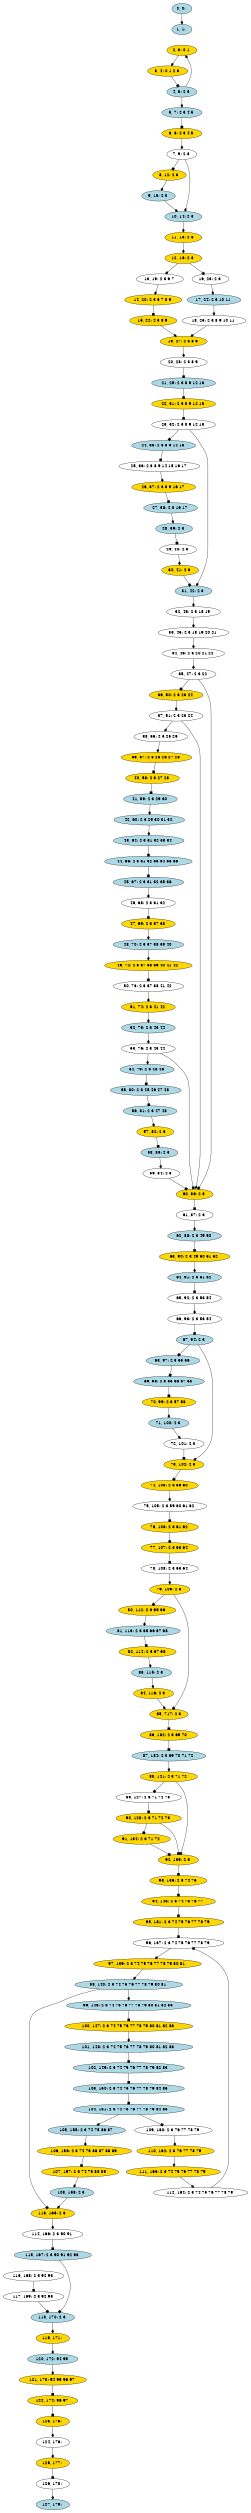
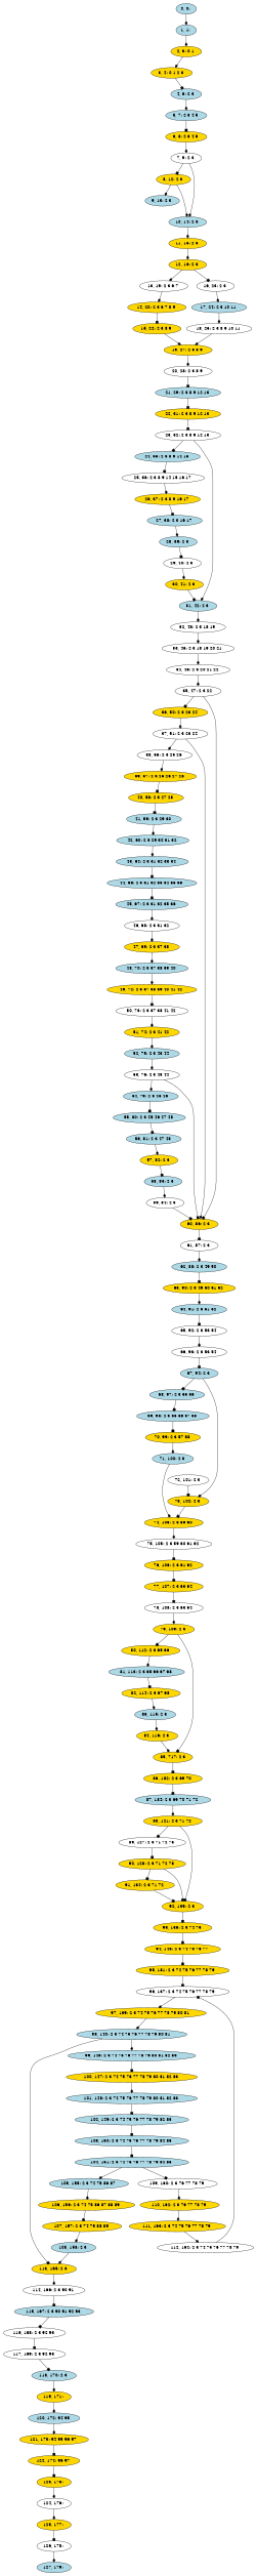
  digraph {
    node [fillcolor=gold style=filled]
    edge [arrowhead=diamond]
    n1 [fillcolor=lightblue label="0, 0: "]
    n2 [fillcolor=lightblue label="1, 1: "]
    n3 [label="2, 3: 0 1 "]
    n4 [label="3, 4: 0 1 2 3 "]
    n5 [fillcolor=lightblue label="4, 6: 2 3 "]
    n6 [fillcolor=lightblue label="5, 7: 2 3 4 5 "]
    n7 [label="6, 8: 2 3 4 5 "]
    n8 [fillcolor=white label="7, 9: 2 3 "]
    n9 [label="8, 12: 2 3 "]
    n10 [fillcolor=lightblue label="10, 14: 2 3 "]
    n11 [fillcolor=lightblue label="9, 13: 2 3 "]
    n12 [label="11, 15: 2 3 "]
    n13 [label="12, 16: 2 3 "]
    n14 [fillcolor=white label="13, 19: 2 3 6 7 "]
    n15 [fillcolor=white label="16, 23: 2 3 "]
    n16 [label="14, 20: 2 3 6 7 8 9 "]
    n17 [fillcolor=lightblue label="17, 24: 2 3 10 11 "]
    n18 [label="15, 22: 2 3 8 9 "]
    n19 [label="19, 27: 2 3 8 9 "]
    n20 [fillcolor=white label="20, 28: 2 3 8 9 "]
    n21 [fillcolor=white label="18, 25: 2 3 8 9 10 11 "]
    n22 [fillcolor=lightblue label="21, 29: 2 3 8 9 12 13 "]
    n23 [label="22, 31: 2 3 8 9 12 13 "]
    n24 [fillcolor=white label="23, 32: 2 3 8 9 12 13 "]
    n25 [fillcolor=lightblue label="24, 35: 2 3 8 9 14 15 "]
    n26 [fillcolor=lightblue label="31, 42: 2 3 "]
    n27 [fillcolor=white label="25, 36: 2 3 8 9 14 15 16 17 "]
    n28 [fillcolor=white label="32, 43: 2 3 18 19 "]
    n29 [label="26, 37: 2 3 8 9 16 17 "]
    n30 [fillcolor=lightblue label="27, 38: 2 3 16 17 "]
    n31 [fillcolor=lightblue label="28, 39: 2 3 "]
    n32 [fillcolor=white label="29, 40: 2 3 "]
    n33 [label="30, 41: 2 3 "]
    n34 [fillcolor=white label="33, 45: 2 3 18 19 20 21 "]
    n35 [fillcolor=white label="34, 46: 2 3 20 21 22 "]
    n36 [fillcolor=white label="35, 47: 2 3 22 "]
    n37 [label="36, 50: 2 3 23 24 "]
    n38 [label="60, 86: 2 3 "]
    n39 [fillcolor=white label="37, 51: 2 3 23 24 "]
    n40 [fillcolor=white label="61, 87: 2 3 "]
    n41 [fillcolor=white label="38, 56: 2 3 25 26 "]
    n42 [label="39, 57: 2 3 25 26 27 28 "]
    n43 [label="40, 58: 2 3 27 28 "]
    n44 [fillcolor=lightblue label="41, 59: 2 3 29 30 "]
    n45 [fillcolor=lightblue label="42, 60: 2 3 29 30 31 32 "]
    n46 [fillcolor=lightblue label="43, 64: 2 3 31 32 33 34 "]
    n47 [fillcolor=lightblue label="44, 66: 2 3 31 32 33 34 35 36 "]
    n48 [fillcolor=lightblue label="45, 67: 2 3 31 32 35 36 "]
    n49 [fillcolor=white label="46, 68: 2 3 31 32 "]
    n50 [label="47, 69: 2 3 37 38 "]
    n51 [fillcolor=lightblue label="48, 70: 2 3 37 38 39 40 "]
    n52 [label="49, 72: 2 3 37 38 39 40 41 42 "]
    n53 [fillcolor=white label="50, 73: 2 3 37 38 41 42 "]
    n54 [label="51, 74: 2 3 41 42 "]
    n55 [fillcolor=lightblue label="52, 75: 2 3 43 44 "]
    n56 [fillcolor=white label="53, 76: 2 3 43 44 "]
    n57 [fillcolor=lightblue label="54, 79: 2 3 45 46 "]
    n58 [fillcolor=lightblue label="55, 80: 2 3 45 46 47 48 "]
    n59 [fillcolor=lightblue label="56, 81: 2 3 47 48 "]
    n60 [label="57, 82: 2 3 "]
    n61 [fillcolor=lightblue label="58, 83: 2 3 "]
    n62 [fillcolor=white label="59, 84: 2 3 "]
    n63 [fillcolor=lightblue label="62, 88: 2 3 49 50 "]
    n64 [label="63, 90: 2 3 49 50 51 52 "]
    n65 [fillcolor=lightblue label="64, 91: 2 3 51 52 "]
    n66 [fillcolor=white label="65, 92: 2 3 53 54 "]
    n67 [fillcolor=white label="66, 93: 2 3 53 54 "]
    n68 [fillcolor=lightblue label="67, 94: 2 3 "]
    n69 [fillcolor=lightblue label="68, 97: 2 3 55 56 "]
    n70 [label="73, 102: 2 3 "]
    n71 [fillcolor=lightblue label="69, 98: 2 3 55 56 57 58 "]
    n72 [label="74, 103: 2 3 59 60 "]
    n73 [label="70, 99: 2 3 57 58 "]
    n74 [fillcolor=lightblue label="71, 100: 2 3 "]
    n75 [fillcolor=white label="72, 101: 2 3 "]
    n76 [fillcolor=white label="75, 105: 2 3 59 60 61 62 "]
    n77 [label="76, 106: 2 3 61 62 "]
    n78 [label="77, 107: 2 3 63 64 "]
    n79 [fillcolor=white label="78, 108: 2 3 63 64 "]
    n80 [label="79, 109: 2 3 "]
    n81 [label="80, 112: 2 3 65 66 "]
    n82 [label="85, 717: 2 3"]
    n83 [fillcolor=lightblue label="81, 113: 2 3 65 66 67 68 "]
    n84 [label="86, 182: 2 3 69 70 "]
    n85 [label="82, 114: 2 3 67 68 "]
    n86 [fillcolor=lightblue label="83, 115: 2 3 "]
    n87 [label="84, 116: 2 3 "]
    n88 [fillcolor=lightblue label="87, 184: 2 3 69 70 71 72 "]
    n89 [label="88, 121: 2 3 71 72 "]
    n90 [fillcolor=white label="89, 127: 2 3 71 72 73 "]
    n91 [label="92, 135: 2 3 "]
    n92 [label="90, 128: 2 3 71 72 73 "]
    n93 [label="93, 136: 2 3 74 75 "]
    n94 [label="91, 134: 2 3 71 72 "]
    n95 [label="94, 145: 2 3 74 75 76 77 "]
    n96 [label="95, 181: 2 3 74 75 76 77 78 79 "]
    n97 [fillcolor=white label="96, 137: 2 3 74 75 76 77 78 79 "]
    n98 [label="97, 139: 2 3 74 75 76 77 78 79 80 81 "]
    n99 [fillcolor=lightblue label="98, 140: 2 3 74 75 76 77 78 79 80 81 "]
    n100 [fillcolor=lightblue label="99, 146: 2 3 74 75 76 77 78 79 80 81 82 83 "]
    n101 [label="113, 165: 2 3 "]
    n102 [label="100, 147: 2 3 74 75 76 77 78 79 80 81 82 83 "]
    n103 [fillcolor=white label="114, 166: 2 3 90 91 "]
    n104 [fillcolor=lightblue label="101, 148: 2 3 74 75 76 77 78 79 80 81 82 83 "]
    n105 [fillcolor=lightblue label="102, 149: 2 3 74 75 76 77 78 79 82 83 "]
    n106 [fillcolor=lightblue label="103, 150: 2 3 74 75 76 77 78 79 84 85 "]
    n107 [fillcolor=lightblue label="104, 151: 2 3 74 75 76 77 78 79 84 85 "]
    n108 [fillcolor=lightblue label="105, 155: 2 3 74 75 86 87 "]
    n109 [fillcolor=white label="109, 160: 2 3 76 77 78 79 "]
    n110 [label="106, 156: 2 3 74 75 86 87 88 89 "]
    n111 [label="110, 162: 2 3 76 77 78 79 "]
    n112 [label="107, 157: 2 3 74 75 88 89 "]
    n113 [fillcolor=lightblue label="108, 158: 2 3 "]
    n114 [label="111, 163: 2 3 74 75 76 77 78 79 "]
    n115 [fillcolor=white label="112, 164: 2 3 74 75 76 77 78 79 "]
    n116 [fillcolor=lightblue label="115, 167: 2 3 90 91 92 93 "]
    n117 [fillcolor=white label="116, 168: 2 3 92 93 "]
    n118 [fillcolor=white label="117, 169: 2 3 92 93 "]
    n119 [fillcolor=lightblue label="118, 170: 2 3 "]
    n120 [label="119, 171: "]
    n121 [fillcolor=lightblue label="120, 172: 94 95 "]
    n122 [label="121, 173: 94 95 96 97 "]
    n123 [label="122, 174: 96 97 "]
    n124 [label="123, 175: "]
    n125 [fillcolor=white label="124, 176: "]
    n126 [label="125, 177: "]
    n127 [fillcolor=white label="126, 178: "]
    n128 [fillcolor=lightblue label="127, 179: "]
    n1 -> n2
-   n5 -> n3
+   n2 -> n3
    n3 -> n4
    n4 -> n5 [arrowhead=box]
    n5 -> n6
    n6 -> n7 [arrowhead=box]
    n7 -> n8
    n8 -> n9 [arrowhead=box]
    n8 -> n10
    n9 -> n11
    n10 -> n12
-   n11 -> n10
+   n9 -> n10
    n12 -> n13
    n13 -> n14
    n13 -> n15 [arrowhead=box]
    n14 -> n16
    n15 -> n17
    n16 -> n18 [arrowhead=box]
    n17 -> n21
    n18 -> n19
    n19 -> n20
    n20 -> n22 [arrowhead=box]
    n21 -> n19
    n22 -> n23 [arrowhead=box]
    n23 -> n24 [arrowhead=box]
    n24 -> n25 [arrowhead=box]
    n24 -> n26
    n25 -> n27 [arrowhead=box]
    n26 -> n28
    n27 -> n29
    n28 -> n34
    n29 -> n30 [arrowhead=box]
    n30 -> n31
    n31 -> n32 [arrowhead=box]
    n32 -> n33
    n33 -> n26 [arrowhead=box]
    n34 -> n35
    n35 -> n36
    n36 -> n37 [arrowhead=box]
    n36 -> n38 [arrowhead=box]
    n37 -> n39
    n38 -> n40 [arrowhead=box]
    n39 -> n38
    n39 -> n41
    n40 -> n63
    n41 -> n42
    n42 -> n43 [arrowhead=box]
    n43 -> n44 [arrowhead=box]
    n44 -> n45
    n45 -> n46
    n46 -> n47 [arrowhead=box]
    n47 -> n48 [arrowhead=box]
    n48 -> n49
-   n49 -> n50 [arrowhead=box]
+   n49 -> n50
    n50 -> n51
    n51 -> n52
    n52 -> n53 [arrowhead=box]
    n53 -> n54
    n54 -> n55
    n55 -> n56
    n56 -> n38 [arrowhead=box]
    n56 -> n57
    n57 -> n58 [arrowhead=box]
    n58 -> n59 [arrowhead=box]
    n59 -> n60
    n60 -> n61 [arrowhead=box]
    n61 -> n62
    n62 -> n38 [arrowhead=box]
    n63 -> n64 [arrowhead=box]
    n64 -> n65
    n65 -> n66 [arrowhead=box]
    n66 -> n67
    n67 -> n68 [arrowhead=box]
    n68 -> n69 [arrowhead=box]
    n68 -> n70
    n69 -> n71 [arrowhead=box]
    n70 -> n72 [arrowhead=box]
    n71 -> n73 [arrowhead=box]
    n72 -> n76
    n73 -> n74
-   n74 -> n75
+   n74 -> n72
    n75 -> n70 [arrowhead=box]
    n76 -> n77 [arrowhead=box]
    n77 -> n78 [arrowhead=box]
    n78 -> n79 [arrowhead=box]
    n79 -> n80
    n80 -> n81 [arrowhead=box]
    n80 -> n82 [arrowhead=box]
    n81 -> n83
    n82 -> n84 [arrowhead=box]
    n83 -> n85 [arrowhead=box]
    n84 -> n88 [arrowhead=box]
    n85 -> n86
    n86 -> n87
    n87 -> n82
    n88 -> n89
    n89 -> n90 [arrowhead=box]
    n89 -> n91 [arrowhead=box]
    n90 -> n92 [arrowhead=box]
    n91 -> n93 [arrowhead=box]
    n92 -> n91 [arrowhead=box]
    n92 -> n94 [arrowhead=box]
    n93 -> n95 [arrowhead=box]
    n94 -> n91 [arrowhead=box]
    n95 -> n96 [arrowhead=box]
    n96 -> n97 [arrowhead=box]
    n97 -> n98
    n98 -> n99
    n99 -> n100
    n99 -> n101 [arrowhead=box]
    n100 -> n102 [arrowhead=box]
    n101 -> n103
    n102 -> n104
    n103 -> n116 [arrowhead=box]
    n104 -> n105 [arrowhead=box]
    n105 -> n106 [arrowhead=box]
    n106 -> n107 [arrowhead=box]
    n107 -> n108
    n107 -> n109 [arrowhead=box]
    n108 -> n110
    n109 -> n111
    n110 -> n112 [arrowhead=box]
    n111 -> n114
    n112 -> n113
    n113 -> n101
    n114 -> n115
    n115 -> n97 [arrowhead=box]
-   n116 -> n119 [arrowhead=box]
+   n116 -> n117 [arrowhead=box]
    n117 -> n118 [arrowhead=box]
    n118 -> n119 [arrowhead=box]
    n119 -> n120
    n120 -> n121
    n121 -> n122
    n122 -> n123 [arrowhead=box]
    n123 -> n124 [arrowhead=box]
    n124 -> n125
    n125 -> n126
    n126 -> n127 [arrowhead=box]
    n127 -> n128
  }
